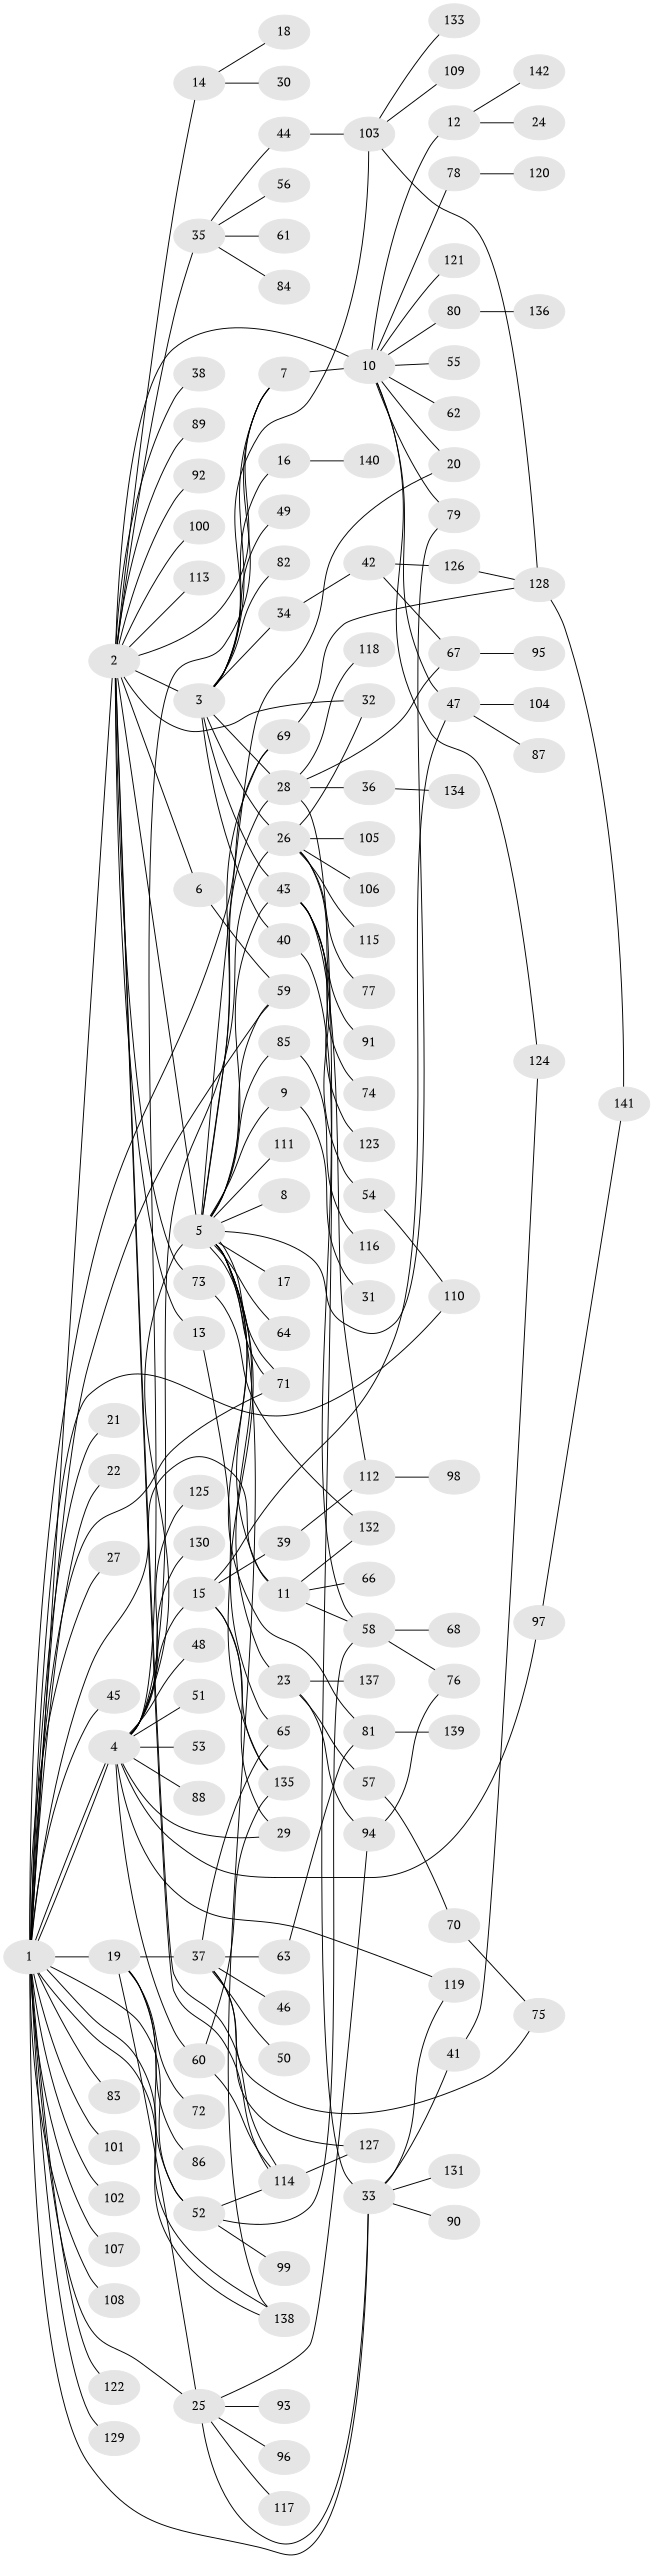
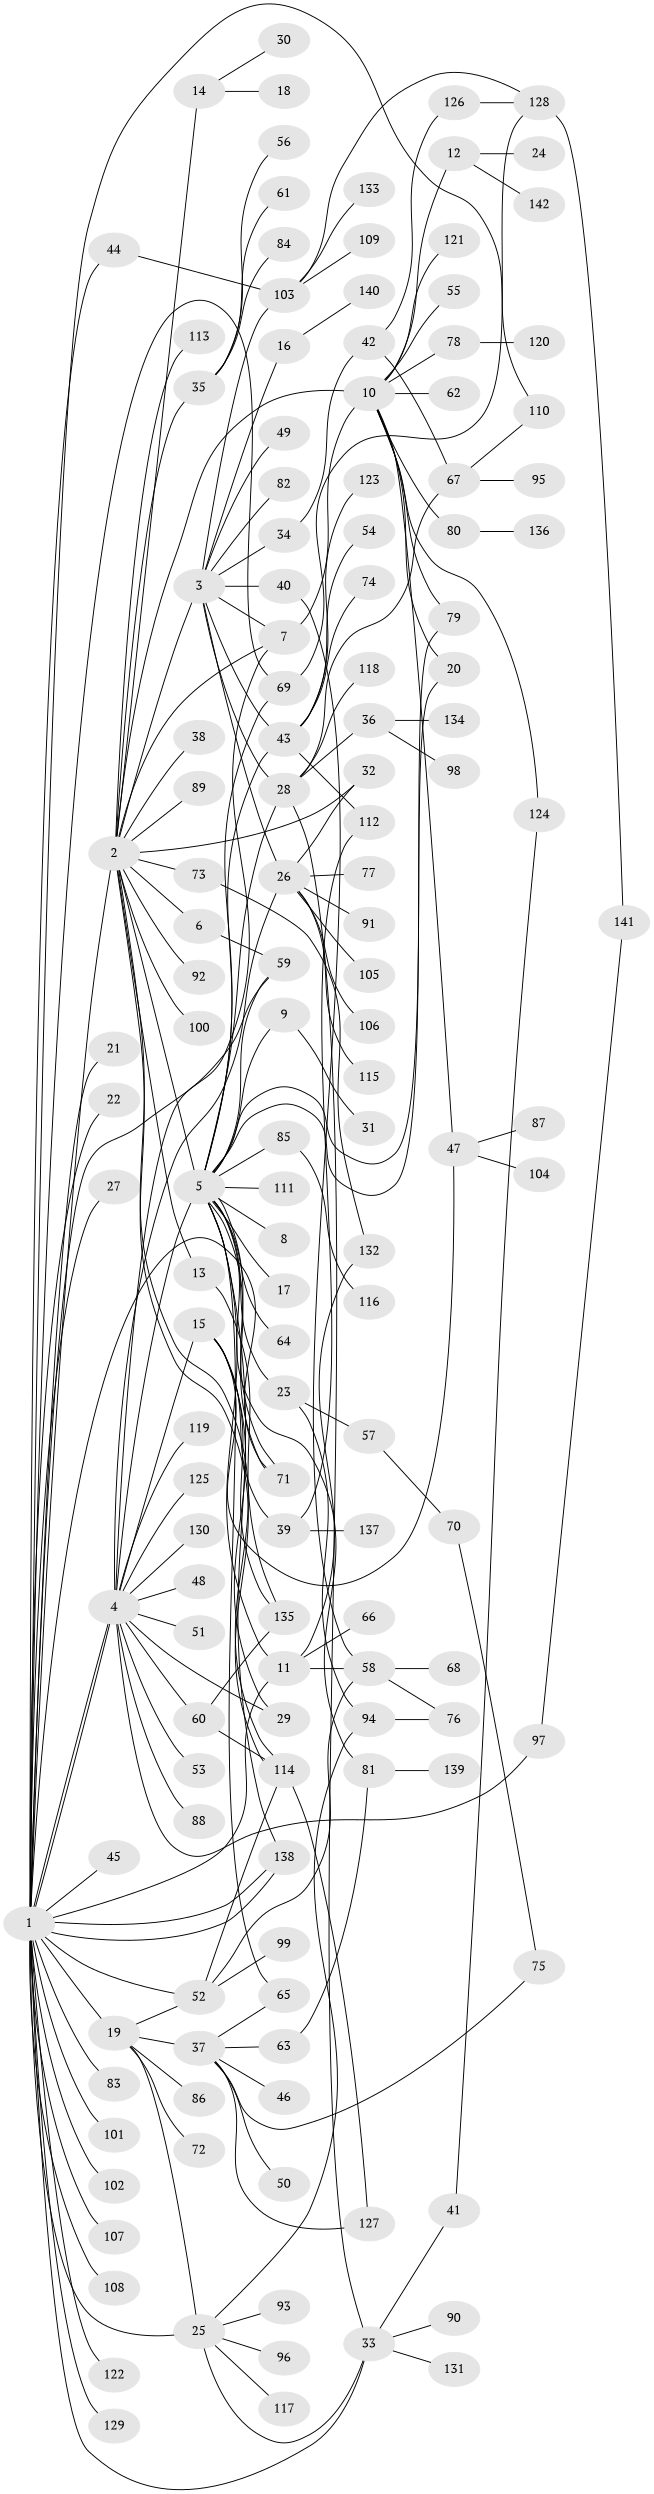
  graph {
    fontname="PT Serif"
    rankdir=LR
    node [color=gray90 fontname="PT Serif" style=filled]
    edge [fontname="PT Serif"]
    1
    2
    4
    11
    19
    21
    22
    25
    27
    33
    44
    45
    52
    59
    69
    71
    83
    101
    102
    107
    108
    110
    122
    129
    138
    3
    5
    6
    7
    10
    13
    14
    32
    35
    38
    73
    89
    92
    100
    113
    114
    26
    15
    29
    48
    51
    53
    60
    88
    97
    119
    125
    130
    58
    66
    132
    37
    72
    86
    94
    93
    96
    117
    41
    90
    131
    103
    99
    128
    16
    28
    34
    40
    43
    49
    82
    8
    9
    17
    20
    23
    64
    65
    79
    81
    85
    111
    12
    47
    55
    62
    78
    80
    121
    124
    135
    18
    30
    56
    61
    84
    127
    140
    77
    91
    105
    106
    115
    36
    67
    118
    42
    112
    54
    74
    123
    133
    109
    39
    141
    31
    57
    137
    139
    116
    24
    142
    87
    104
    120
    136
    68
    76
    46
    50
    63
    75
    70
    98
    134
    95
    126
    1 -- 2
    1 -- 4
    1 -- 4
    1 -- 11
    1 -- 19
    1 -- 21
    1 -- 22
    1 -- 25
    1 -- 27
    1 -- 33
-   35 -- 44
+   1 -- 44
    1 -- 45
    1 -- 52
    1 -- 59
    1 -- 69
    1 -- 71
    1 -- 83
    1 -- 101
    1 -- 102
    1 -- 107
    1 -- 108
    1 -- 110
    1 -- 122
    1 -- 129
    1 -- 138
    1 -- 138
    2 -- 3
    2 -- 5
    2 -- 6
    2 -- 7
    2 -- 10
    2 -- 13
    2 -- 14
    2 -- 32
    2 -- 35
    2 -- 38
    2 -- 73
    2 -- 89
    2 -- 92
    2 -- 100
    2 -- 113
    2 -- 114
    2 -- 114
    4 -- 5
    4 -- 7
    4 -- 26
    4 -- 15
    4 -- 29
    4 -- 48
    4 -- 51
    4 -- 53
    4 -- 60
    4 -- 88
    4 -- 97
    4 -- 119
    4 -- 125
    4 -- 130
    11 -- 58
    11 -- 66
    11 -- 132
    19 -- 25
    19 -- 52
    19 -- 37
    19 -- 72
    19 -- 86
    25 -- 33
    25 -- 94
    25 -- 93
    25 -- 96
    25 -- 117
-   33 -- 119
    33 -- 41
    33 -- 90
    33 -- 131
    44 -- 103
    52 -- 114
    52 -- 58
    52 -- 99
    69 -- 128
    3 -- 7
    3 -- 26
    3 -- 103
    3 -- 16
    3 -- 28
    3 -- 34
    3 -- 40
    3 -- 43
    3 -- 49
    3 -- 82
    5 -- 11
    5 -- 59
    5 -- 69
    5 -- 71
    5 -- 71
    5 -- 138
    5 -- 28
    5 -- 43
    5 -- 8
    5 -- 9
    5 -- 17
    5 -- 20
    5 -- 23
    5 -- 64
    5 -- 65
    5 -- 79
    5 -- 81
    5 -- 85
    5 -- 111
    6 -- 59
    7 -- 10
    10 -- 20
    10 -- 79
    10 -- 12
    10 -- 47
    10 -- 55
    10 -- 62
    10 -- 78
    10 -- 80
    10 -- 121
    10 -- 124
    13 -- 135
    14 -- 18
    14 -- 30
    35 -- 56
    35 -- 61
    35 -- 84
    73 -- 132
    114 -- 127
    26 -- 32
    26 -- 77
    26 -- 91
    26 -- 105
    26 -- 106
    26 -- 115
    15 -- 29
    15 -- 47
    15 -- 135
    15 -- 39
    60 -- 114
    60 -- 135
    97 -- 141
    58 -- 68
    58 -- 76
    37 -- 65
    37 -- 127
    37 -- 46
    37 -- 50
    37 -- 63
    37 -- 75
    94 -- 76
    41 -- 124
    103 -- 128
    103 -- 133
    103 -- 109
    128 -- 141
    16 -- 140
    28 -- 33
    28 -- 36
    28 -- 67
    28 -- 118
    34 -- 42
    40 -- 58
    43 -- 112
    43 -- 54
    43 -- 74
    43 -- 123
    9 -- 31
    23 -- 94
    23 -- 57
-   23 -- 137
+   39 -- 137
    81 -- 139
    85 -- 116
    12 -- 24
    12 -- 142
    47 -- 87
    47 -- 104
    78 -- 120
    80 -- 136
-   112 -- 98
+   36 -- 98
    36 -- 134
-   54 -- 110
+   67 -- 110
    67 -- 95
    42 -- 67
    42 -- 126
    39 -- 112
    57 -- 70
    63 -- 81
    70 -- 75
    126 -- 128
  }
